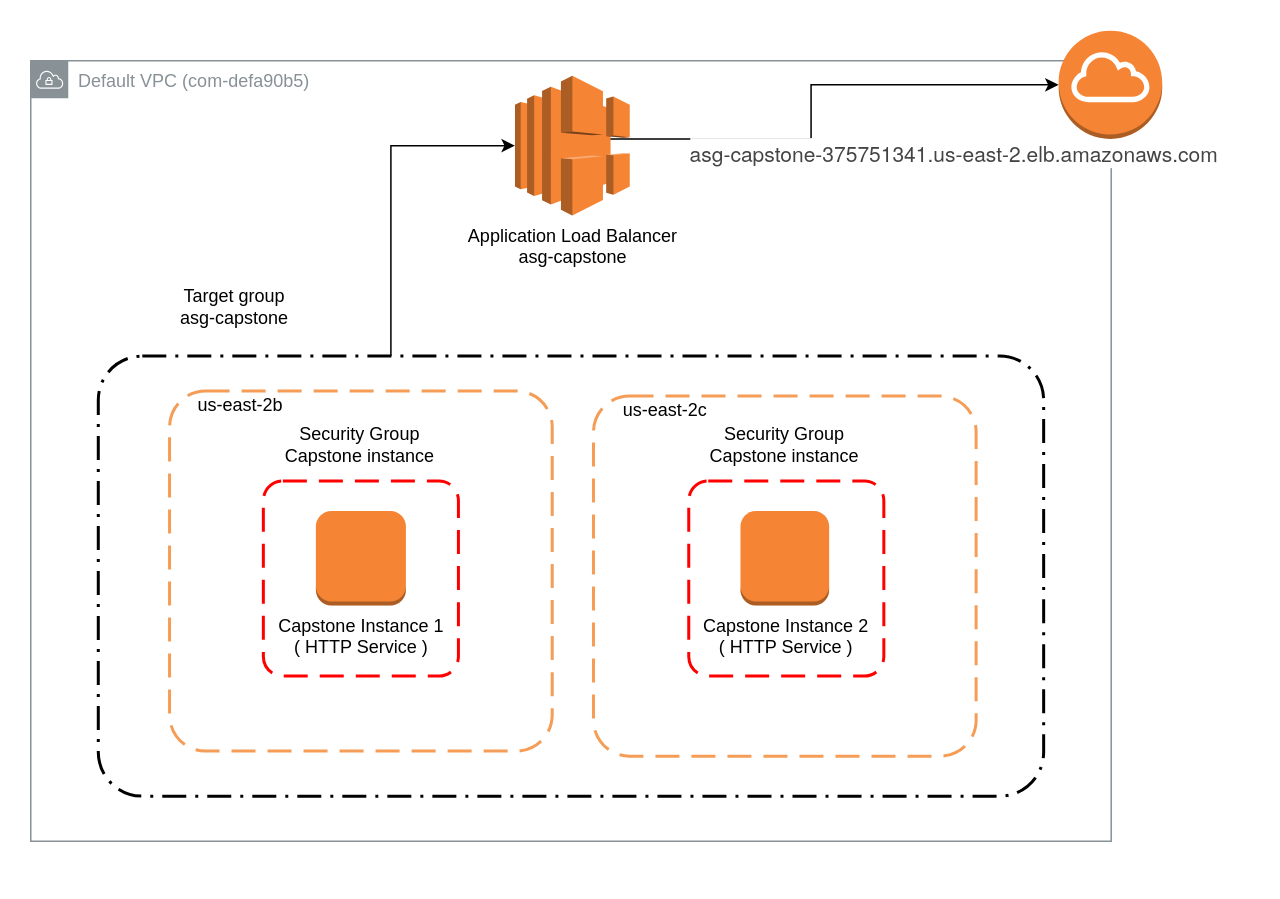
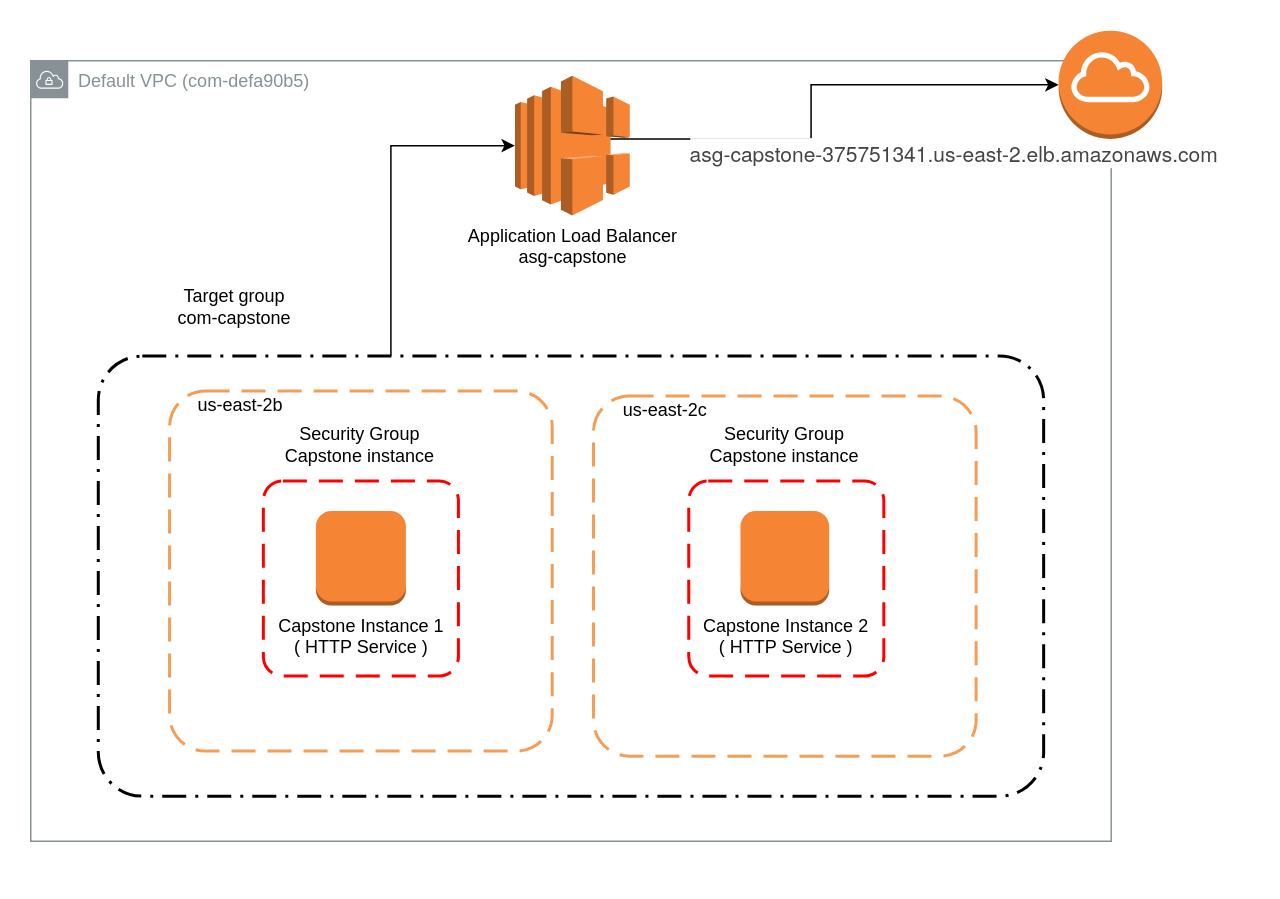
  <mxCell id="0" />
  <mxCell id="1" parent="0" />
  <mxCell id="2" value="Default VPC (com-defa90b5)" style="outlineConnect=0;gradientColor=none;html=1;whiteSpace=wrap;fontSize=12;fontStyle=0;shape=mxgraph.aws4.group;grIcon=mxgraph.aws4.group_vpc;strokeColor=#879196;fillColor=none;verticalAlign=top;align=left;spacingLeft=30;fontColor=#879196;dashed=0;" vertex="1" parent="1"><mxGeometry x="20" y="40" width="720" height="520" as="geometry" /></mxCell>
  <mxCell id="3" value="" style="group" vertex="1" connectable="0" parent="1"><mxGeometry x="112.5" y="260" width="255" height="240" as="geometry" /></mxCell>
  <mxCell id="4" value="" style="rounded=1;arcSize=10;dashed=1;strokeColor=#F59D56;fillColor=none;gradientColor=none;dashPattern=8 4;strokeWidth=2;" vertex="1" parent="3"><mxGeometry width="255" height="240" as="geometry" /></mxCell>
  <mxCell id="5" value="us-east-2b" style="text;html=1;strokeColor=none;fillColor=none;align=center;verticalAlign=middle;whiteSpace=wrap;rounded=0;" vertex="1" parent="3"><mxGeometry x="12.5" width="70" height="20" as="geometry" /></mxCell>
  <mxCell id="6" value="" style="group" vertex="1" connectable="0" parent="1"><mxGeometry x="175" y="290" width="655.09" height="286.61" as="geometry" /></mxCell>
  <mxCell id="7" value="" style="group" vertex="1" connectable="0" parent="6"><mxGeometry x="-120" y="-100" width="650" height="340" as="geometry" /></mxCell>
  <mxCell id="8" value="" style="group" vertex="1" connectable="0" parent="7"><mxGeometry x="340" y="73.36" width="255" height="240" as="geometry" /></mxCell>
  <mxCell id="9" value="" style="rounded=1;arcSize=10;dashed=1;strokeColor=#F59D56;fillColor=none;gradientColor=none;dashPattern=8 4;strokeWidth=2;" vertex="1" parent="8"><mxGeometry width="255" height="240" as="geometry" /></mxCell>
  <mxCell id="10" value="us-east-2c" style="text;html=1;strokeColor=none;fillColor=none;align=center;verticalAlign=middle;whiteSpace=wrap;rounded=0;" vertex="1" parent="8"><mxGeometry x="12.5" width="70" height="20" as="geometry" /></mxCell>
  <mxCell id="11" value="" style="rounded=1;arcSize=10;dashed=1;fillColor=none;gradientColor=none;dashPattern=8 3 1 3;strokeWidth=2;" vertex="1" parent="7"><mxGeometry x="10" y="46.72" width="630" height="293.28" as="geometry" /></mxCell>
- <mxCell id="12" value="Target group &lt;br&gt;asg-capstone" style="text;html=1;strokeColor=none;fillColor=none;align=center;verticalAlign=middle;whiteSpace=wrap;rounded=0;" vertex="1" parent="7"><mxGeometry x="18.31" width="165.983" height="27.931" as="geometry" /></mxCell>
+ <mxCell id="12" value="Target group &lt;br&gt;com-capstone" style="text;html=1;strokeColor=none;fillColor=none;align=center;verticalAlign=middle;whiteSpace=wrap;rounded=0;" vertex="1" parent="7"><mxGeometry x="18.31" width="165.983" height="27.931" as="geometry" /></mxCell>
  <mxCell id="13" value="" style="group" vertex="1" connectable="0" parent="7"><mxGeometry x="403.486" y="100" width="130" height="160" as="geometry" /></mxCell>
  <mxCell id="14" value="" style="group" vertex="1" connectable="0" parent="13"><mxGeometry width="130" height="160" as="geometry" /></mxCell>
  <mxCell id="15" value="" style="group" vertex="1" connectable="0" parent="14"><mxGeometry y="40" width="130" height="120" as="geometry" /></mxCell>
  <mxCell id="16" value="" style="rounded=1;arcSize=10;dashed=1;strokeColor=#ff0000;fillColor=none;gradientColor=none;dashPattern=8 4;strokeWidth=2;" vertex="1" parent="15"><mxGeometry y="-10" width="130" height="130" as="geometry" /></mxCell>
  <mxCell id="17" value="Security Group&lt;br&gt;Capstone instance" style="text;html=1;strokeColor=none;fillColor=none;align=center;verticalAlign=middle;whiteSpace=wrap;rounded=0;" vertex="1" parent="14"><mxGeometry x="3.427" width="121.176" height="12.63" as="geometry" /></mxCell>
  <mxCell id="18" value="Capstone Instance 2&lt;br&gt;( HTTP Service )" style="outlineConnect=0;dashed=0;verticalLabelPosition=bottom;verticalAlign=top;align=center;html=1;shape=mxgraph.aws3.instance;fillColor=#F58534;gradientColor=none;" vertex="1" parent="13"><mxGeometry x="34.47" y="50" width="59.091" height="63" as="geometry" /></mxCell>
  <mxCell id="19" value="" style="group" vertex="1" connectable="0" parent="6"><mxGeometry width="130" height="160" as="geometry" /></mxCell>
  <mxCell id="20" value="" style="group" vertex="1" connectable="0" parent="19"><mxGeometry y="40" width="130" height="120" as="geometry" /></mxCell>
  <mxCell id="21" value="" style="rounded=1;arcSize=10;dashed=1;strokeColor=#ff0000;fillColor=none;gradientColor=none;dashPattern=8 4;strokeWidth=2;" vertex="1" parent="20"><mxGeometry y="-10" width="130" height="130" as="geometry" /></mxCell>
  <mxCell id="22" value="Security Group&lt;br&gt;Capstone instance" style="text;html=1;strokeColor=none;fillColor=none;align=center;verticalAlign=middle;whiteSpace=wrap;rounded=0;" vertex="1" parent="19"><mxGeometry x="3.48" width="123.04" height="12.63" as="geometry" /></mxCell>
  <mxCell id="23" value="Capstone Instance 1&lt;br&gt;( HTTP Service )" style="outlineConnect=0;dashed=0;verticalLabelPosition=bottom;verticalAlign=top;align=center;html=1;shape=mxgraph.aws3.instance;fillColor=#F58534;gradientColor=none;" vertex="1" parent="6"><mxGeometry x="35" y="50" width="60" height="63" as="geometry" /></mxCell>
  <mxCell id="24" style="edgeStyle=orthogonalEdgeStyle;rounded=0;orthogonalLoop=1;jettySize=auto;html=1;" edge="1" parent="1" target="28"><mxGeometry relative="1" as="geometry"><mxPoint x="364.66" y="92" as="sourcePoint" /><mxPoint x="649.997" y="60.5" as="targetPoint" /><Array as="points"><mxPoint x="540" y="92" /><mxPoint x="540" y="56" /></Array></mxGeometry></mxCell>
  <mxCell id="25" value="&lt;span style=&quot;color: rgb(68 , 68 , 68) ; font-family: &amp;#34;helvetica neue&amp;#34; , &amp;#34;roboto&amp;#34; , &amp;#34;arial&amp;#34; , sans-serif ; font-size: 14px ; background-color: rgb(255 , 255 , 255)&quot;&gt;asg-capstone-375751341.us-east-2.elb.amazonaws.com&lt;/span&gt;" style="edgeLabel;html=1;align=center;verticalAlign=middle;resizable=0;points=[];" vertex="1" connectable="0" parent="24"><mxGeometry x="0.194" relative="1" as="geometry"><mxPoint x="81" y="45" as="offset" /></mxGeometry></mxCell>
  <mxCell id="26" value="Application Load Balancer&lt;br&gt;asg-capstone" style="outlineConnect=0;dashed=0;verticalLabelPosition=bottom;verticalAlign=top;align=center;html=1;shape=mxgraph.aws3.elastic_load_balancing;fillColor=#F58534;gradientColor=none;" vertex="1" parent="1"><mxGeometry x="342.68" y="50" width="76.5" height="93" as="geometry" /></mxCell>
  <mxCell id="27" style="edgeStyle=orthogonalEdgeStyle;rounded=0;orthogonalLoop=1;jettySize=auto;html=1;entryX=0;entryY=0.5;entryDx=0;entryDy=0;entryPerimeter=0;" edge="1" parent="1" source="11" target="26"><mxGeometry relative="1" as="geometry"><Array as="points"><mxPoint x="260" y="97" /></Array></mxGeometry></mxCell>
  <mxCell id="28" value="" style="outlineConnect=0;dashed=0;verticalLabelPosition=bottom;verticalAlign=top;align=center;html=1;shape=mxgraph.aws3.internet_gateway;fillColor=#F58534;gradientColor=none;" vertex="1" parent="1"><mxGeometry x="705" y="20" width="69" height="72" as="geometry" /></mxCell>
